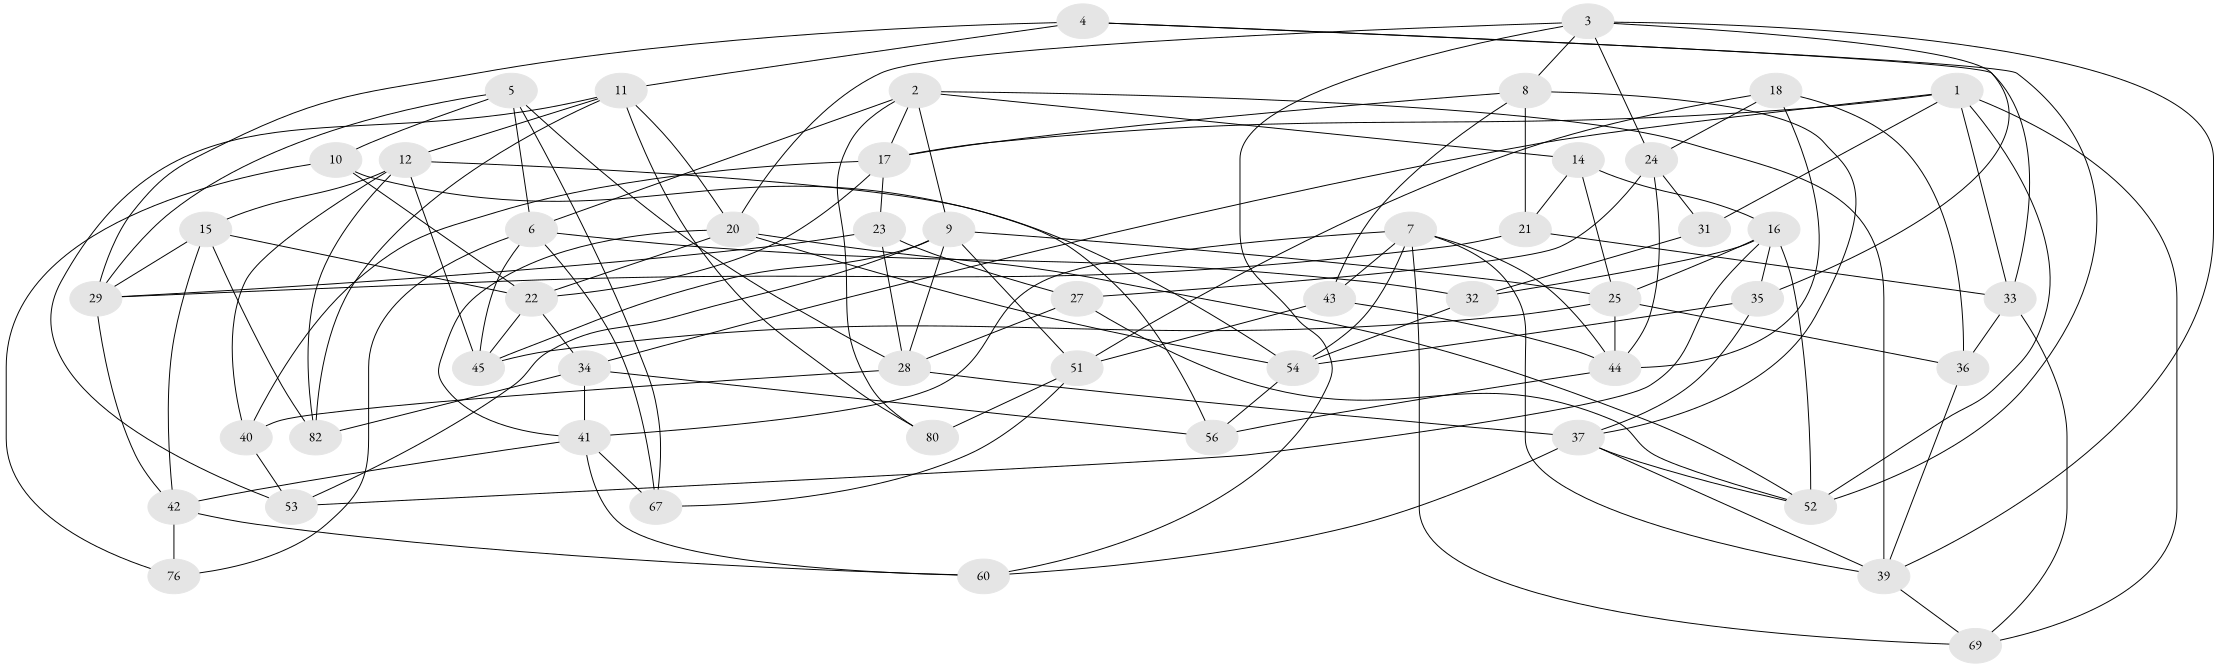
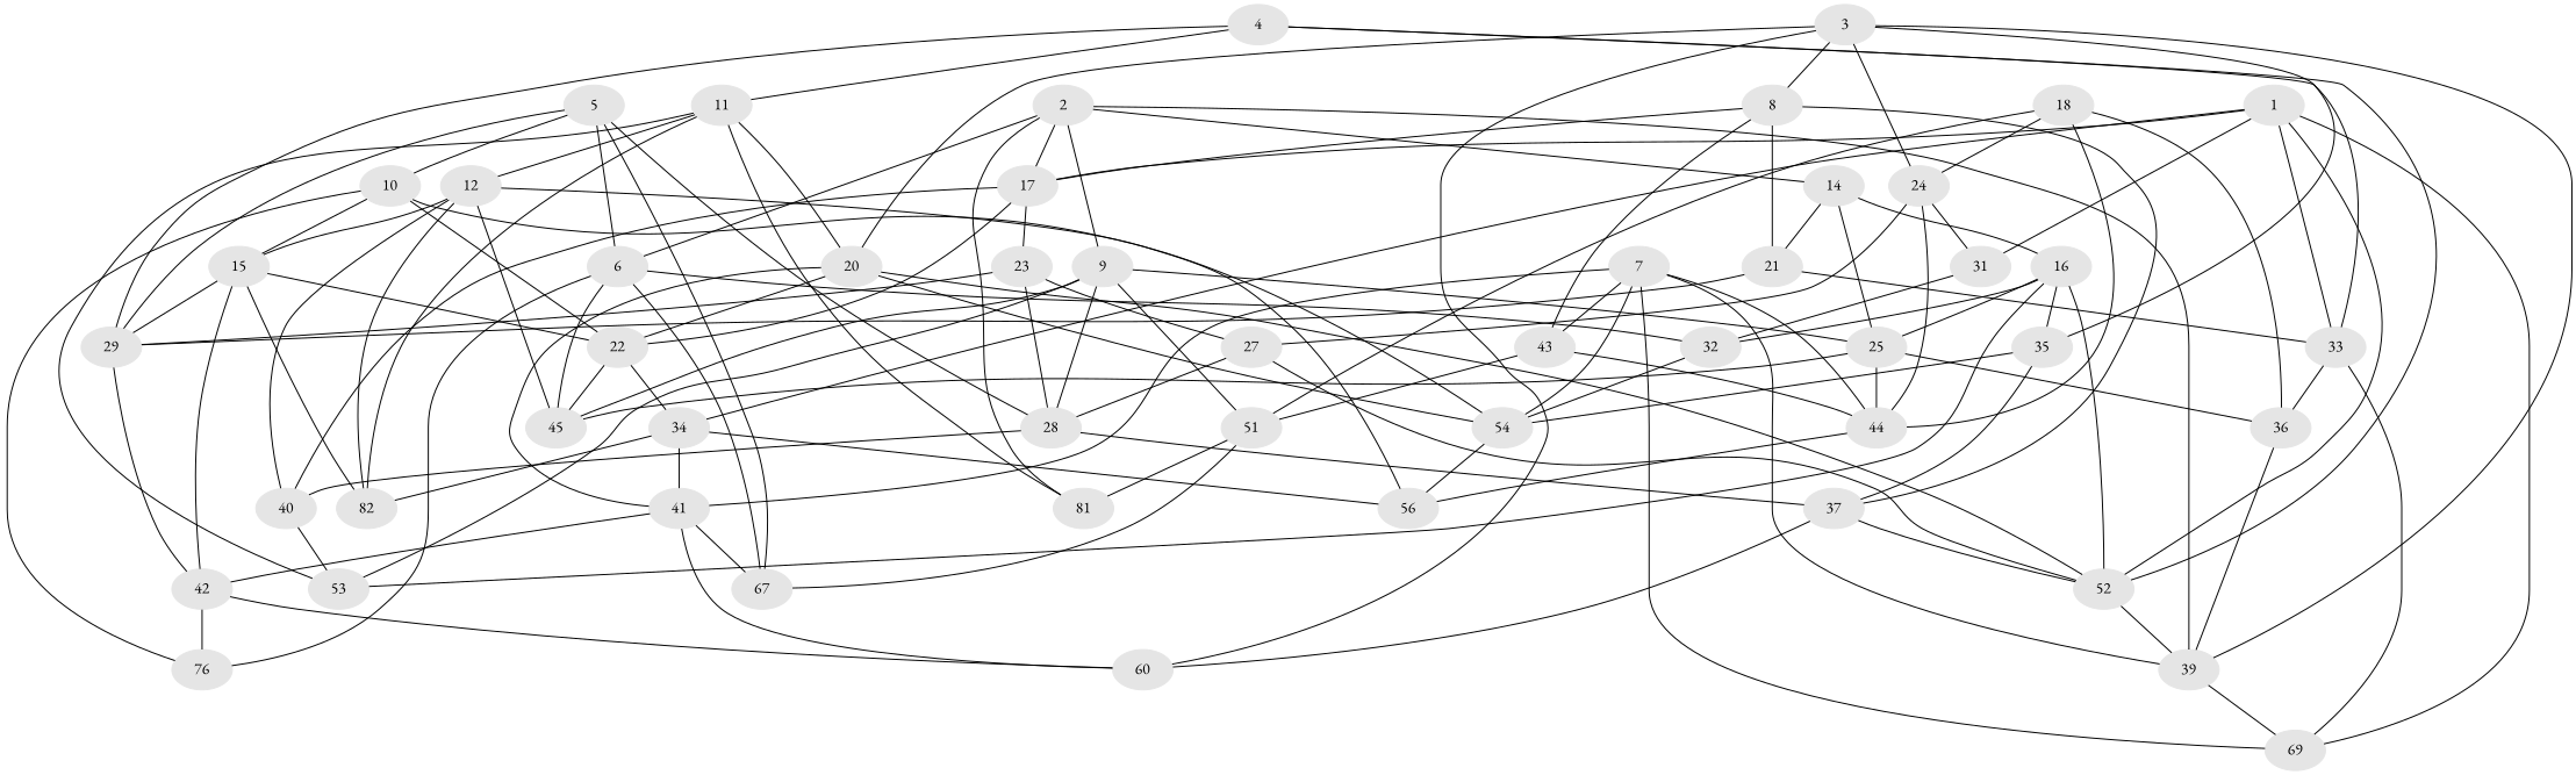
  graph {
    fontname="EB Garamond"
    node [color=gray90 fontname="EB Garamond" style=filled]
    edge [fontname="EB Garamond"]
    1 [super="+61"]
    17 [super="+48"]
    31
    33 [super="+78"]
    34 [super="+38"]
    52 [super="+55"]
    69
    22 [super="+65"]
    40
    23
    32
    36
    41 [super="+73"]
    82
    56
    2 [super="+77"]
    6 [super="+62"]
    9 [super="+26"]
    14
    39 [super="+63"]
-   81 [label=80]
+   81
    67
    45 [super="+59"]
    76
    28 [super="+66"]
    25 [super="+72"]
    51 [super="+57"]
    53
    21
    16 [super="+75"]
    3 [super="+30"]
    8 [super="+49"]
    20 [super="+58"]
    24 [super="+46"]
    35
    60
    43
    37 [super="+47"]
    54 [super="+80"]
    44 [super="+79"]
    27
    11 [super="+13"]
    12 [super="+68"]
    4
    29 [super="+74"]
    42 [super="+50"]
    5 [super="+19"]
    10 [super="+71"]
    15 [super="+64"]
    7 [super="+70"]
    18
    1 -- 17
    1 -- 31
    1 -- 33
    1 -- 34
    1 -- 52
    1 -- 69
    17 -- 22
    17 -- 40
    17 -- 23
    31 -- 32
    33 -- 69
    33 -- 36
    34 -- 41
    34 -- 82
    34 -- 56
    22 -- 34
    22 -- 45
    40 -- 53
    23 -- 28
    23 -- 27
    23 -- 29
    32 -- 54
    36 -- 39
    41 -- 67
    41 -- 60
    41 -- 42
    2 -- 17
    2 -- 6
    2 -- 9
    2 -- 14
    2 -- 39
    2 -- 81
    6 -- 32
    6 -- 67
    6 -- 45
    6 -- 76
    9 -- 45
    9 -- 28
    9 -- 25
    9 -- 51
    9 -- 53
    14 -- 25
    14 -- 21
    14 -- 16
    39 -- 69
    28 -- 40
    28 -- 37
    25 -- 36
    25 -- 45
    25 -- 44
    51 -- 81 [weight=2]
    51 -- 67
    21 -- 33
    21 -- 29
    16 -- 52
    16 -- 32
    16 -- 25
    16 -- 53
    16 -- 35
    3 -- 39
    3 -- 8
    3 -- 20
    3 -- 24
    3 -- 35
    3 -- 60
    8 -- 17
    8 -- 21
    8 -- 43
    8 -- 37
    20 -- 52
    20 -- 22
    20 -- 41
    20 -- 54
    24 -- 31
    24 -- 44
    24 -- 27
    35 -- 37
    35 -- 54
    43 -- 51
    43 -- 44
    37 -- 52
-   37 -- 39
+   52 -- 39
    37 -- 60
    54 -- 56
    44 -- 56
    27 -- 52
    27 -- 28
    11 -- 82
    11 -- 81
    11 -- 53
    11 -- 20
    11 -- 12
    12 -- 40
    12 -- 82
    12 -- 56
    12 -- 45
    12 -- 15
    4 -- 33
    4 -- 52
    4 -- 11
    4 -- 29
    29 -- 42
    42 -- 76 [weight=2]
    42 -- 60
    5 -- 6
    5 -- 67
    5 -- 28
    5 -- 29
    5 -- 10
    10 -- 22
    10 -- 76
    10 -- 54
+   10 -- 15
    15 -- 22
    15 -- 82
    15 -- 29
    15 -- 42
    7 -- 69
    7 -- 41
    7 -- 39
    7 -- 43
    7 -- 54
    7 -- 44
    18 -- 36
    18 -- 51
    18 -- 24
    18 -- 44
  }
